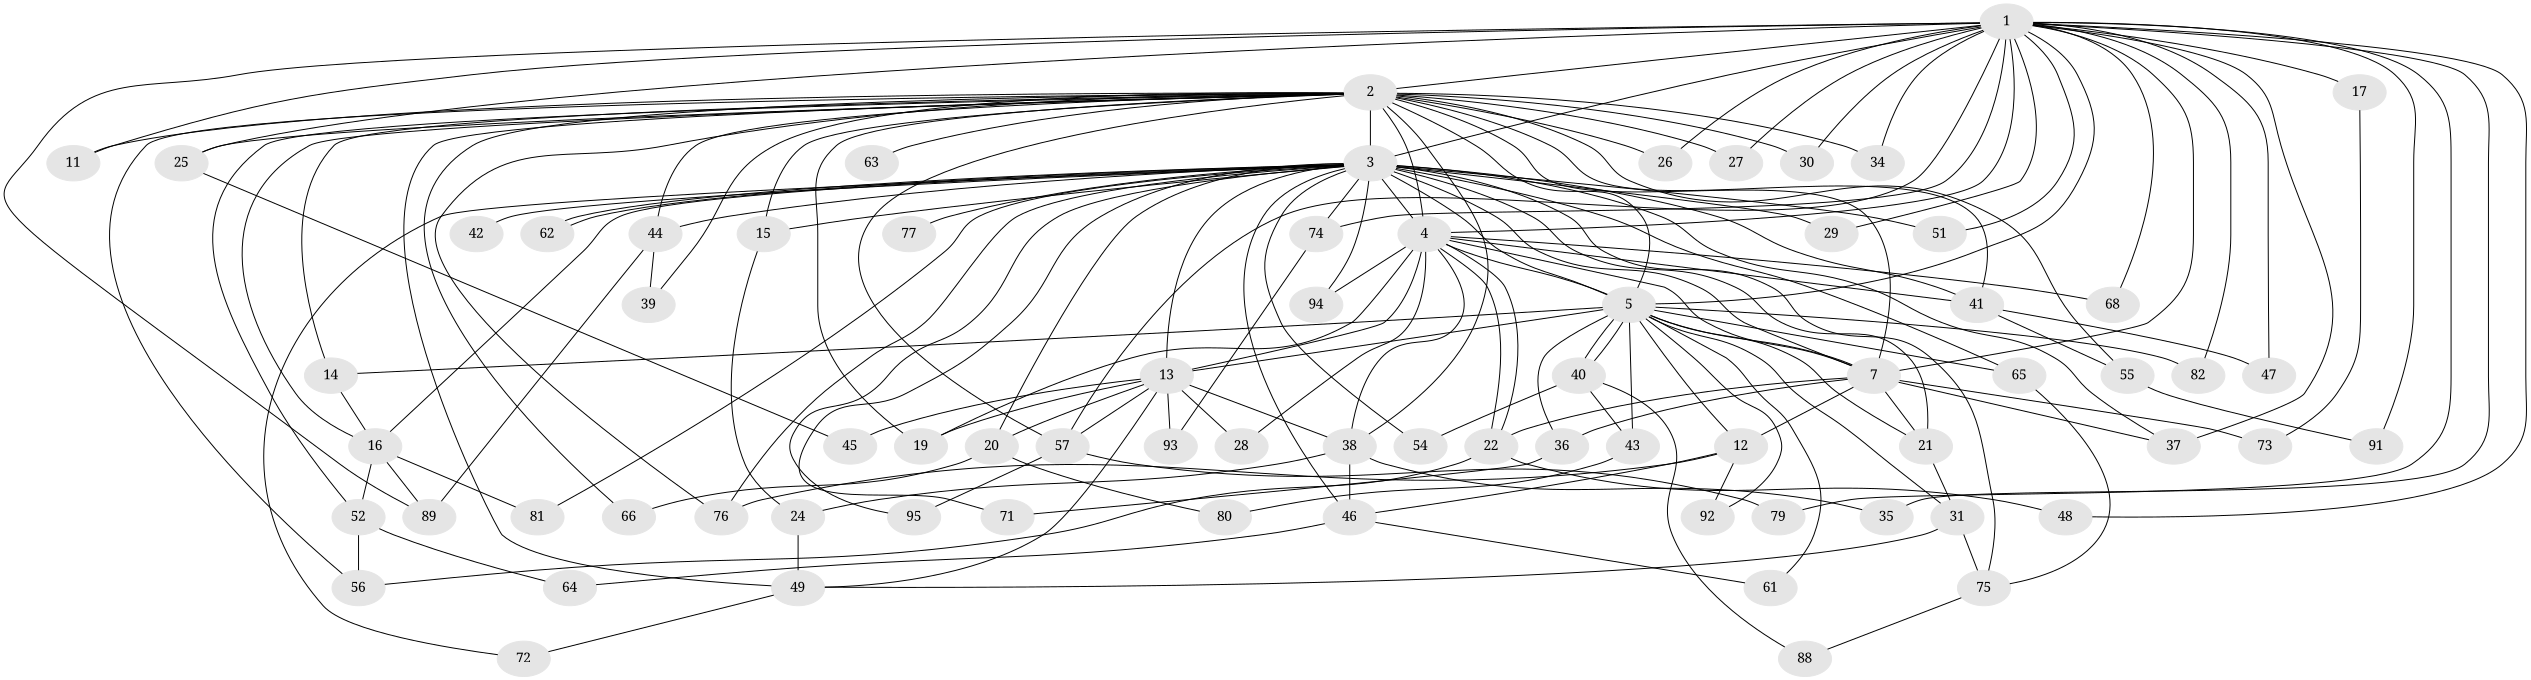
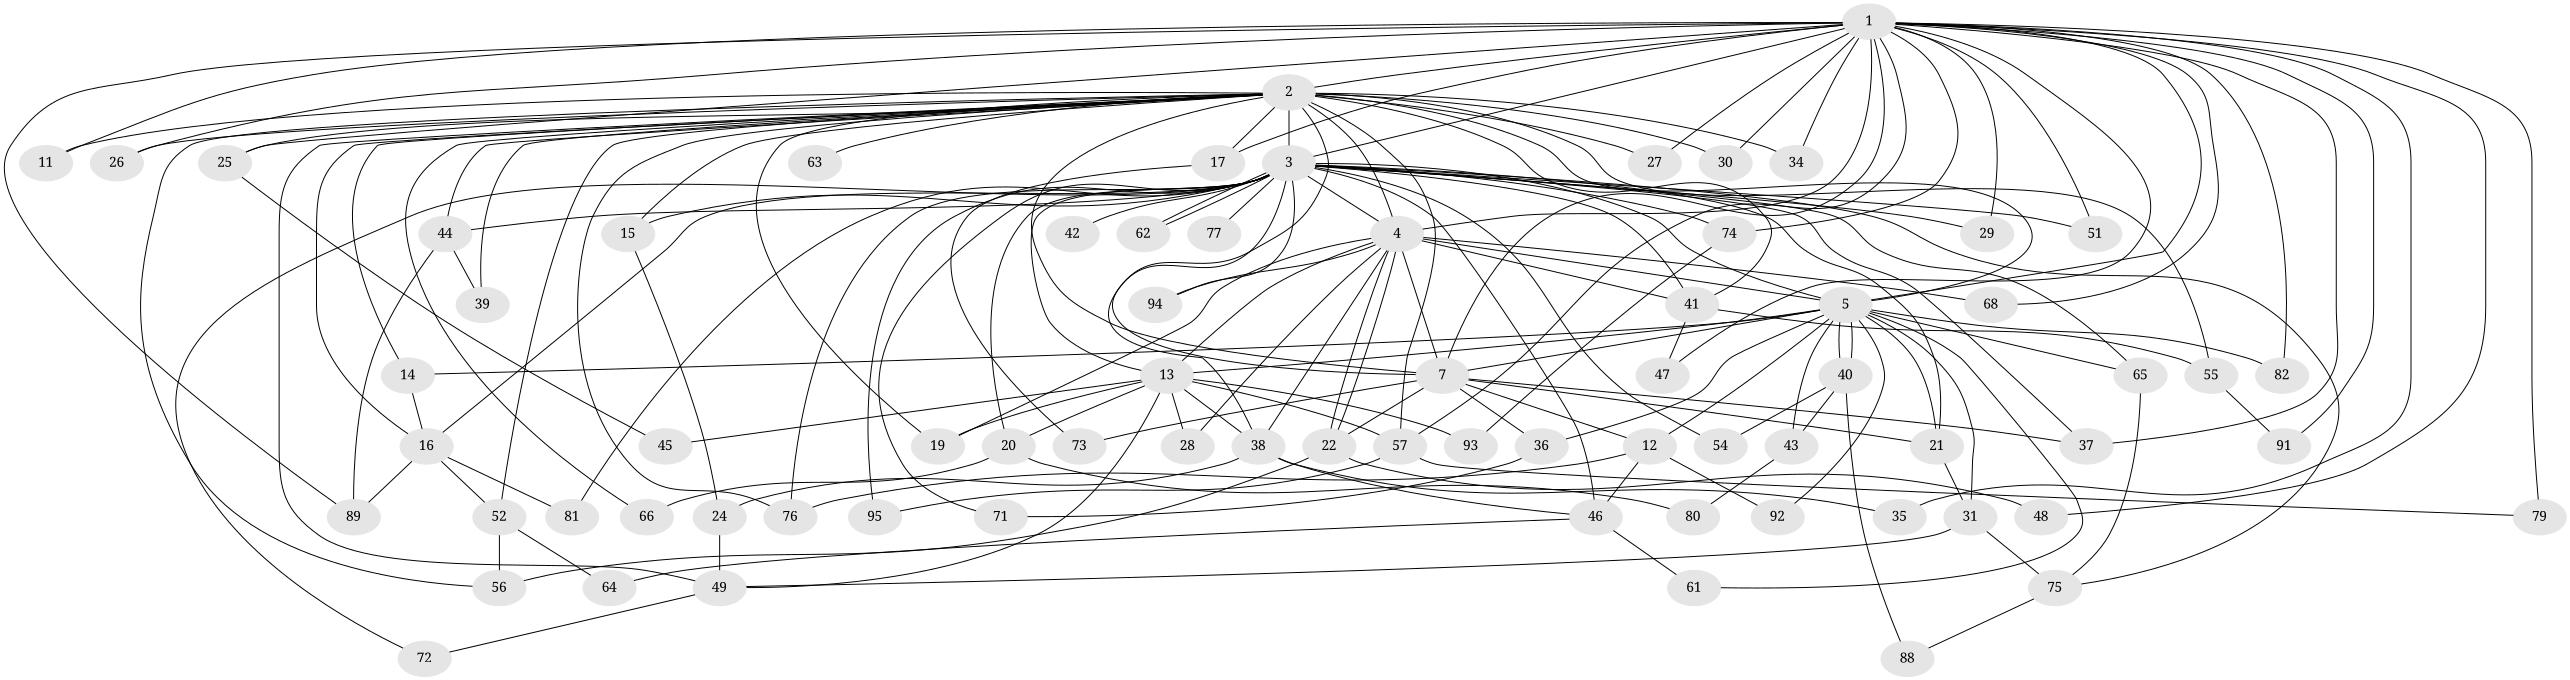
  graph {
    fontname="Noto Serif"
    node [color=gray90 fontname="Noto Serif" style=filled]
    edge [fontname="Noto Serif"]
    1 [super="+9"]
    2 [super="+10"]
    3 [super="+8"]
    4 [super="+58"]
    5 [super="+6"]
    7 [super="+32"]
    11 [super="+50"]
    17
    25
    26
    27
    29
    30
    34
    35 [super="+59"]
    37 [super="+70"]
    47
    48
    51
    57 [super="+85"]
    68
    74
    79
    82
    89 [super="+90"]
    91
    14
    15
    16 [super="+84"]
    n30 [label=38]
    19 [super="+69"]
    39
    41 [super="+96"]
    44
    49 [super="+78"]
    52 [super="+67"]
    55
    56
    63
    66
    76 [super="+83"]
    13 [super="+33"]
    20
    21 [super="+38"]
    42
    46 [super="+53"]
    54
    62
    65
    71
    72
    75 [super="+87"]
    77
    81
    94
    95
    22 [super="+60"]
    28
    12 [super="+23"]
    31 [super="+86"]
    36
    40
    43
    61
    92
    73
    45
    93
    24
    64
    80
    88
    1 -- 2 [weight=4]
    1 -- 3 [weight=4]
    1 -- 4 [weight=2]
    1 -- 5 [weight=4]
    1 -- 7 [weight=2]
    1 -- 11 [weight=2]
    1 -- 17
    1 -- 25
    1 -- 26
    1 -- 27
    1 -- 29
    1 -- 30
    1 -- 34
    1 -- 35 [weight=2]
    1 -- 37
    1 -- 47
    1 -- 48
    1 -- 51
    1 -- 57
    1 -- 68
    1 -- 74
    1 -- 79
    1 -- 82
    1 -- 89
    1 -- 91
    2 -- 3 [weight=4]
    2 -- 4 [weight=2]
    2 -- 5 [weight=4]
    2 -- 7 [weight=2]
    2 -- 11
+   2 -- 17
    2 -- 25
    2 -- 26
    2 -- 27
    2 -- 30
    2 -- 34
    2 -- 57
    2 -- 14
    2 -- 15
    2 -- 16
    2 -- n30
    2 -- 19
    2 -- 39 [weight=2]
    2 -- 41
    2 -- 44
    2 -- 49
    2 -- 52
    2 -- 55
    2 -- 56
    2 -- 63
    2 -- 66
    2 -- 76
    3 -- 4 [weight=2]
    3 -- 5 [weight=4]
    3 -- 7 [weight=3]
    3 -- 29
    3 -- 37
    3 -- 51
    3 -- 74
    3 -- 15
    3 -- 16
    3 -- 41
    3 -- 44
    3 -- 76
    3 -- 13
    3 -- 20
    3 -- 21
    3 -- 42 [weight=2]
    3 -- 46
    3 -- 54
    3 -- 62
    3 -- 62
    3 -- 65
    3 -- 71
    3 -- 72
    3 -- 75
    3 -- 77
    3 -- 81
    3 -- 94
    3 -- 95
    4 -- 5 [weight=2]
    4 -- 7
    4 -- 68
    4 -- n30
    4 -- 19
    4 -- 41
    4 -- 13
    4 -- 94
    4 -- 22
    4 -- 22
    4 -- 28
    5 -- 7 [weight=2]
    5 -- 82
    5 -- 14
    5 -- 13
    5 -- 21
    5 -- 65
    5 -- 12 [weight=2]
    5 -- 31
    5 -- 36
    5 -- 40
    5 -- 40
    5 -- 43
    5 -- 61
    5 -- 92
    7 -- 37
    7 -- 21
    7 -- 22
    7 -- 12
    7 -- 36
    7 -- 73
    17 -- 73
    25 -- 45
    57 -- 79
    57 -- 95
    74 -- 93
    14 -- 16
    15 -- 24
    16 -- 89
    16 -- 52
    16 -- 81
    n30 -- 35
    n30 -- 46
    n30 -- 24
    41 -- 47
    41 -- 55
    44 -- 89
    44 -- 39
    49 -- 72
    52 -- 56
    52 -- 64
    55 -- 91
    13 -- 57
    13 -- n30
    13 -- 19
    13 -- 49
    13 -- 20
    13 -- 28
    13 -- 45
    13 -- 93
    20 -- 66
    20 -- 80
    21 -- 31
    46 -- 61
    46 -- 64
    65 -- 75
    75 -- 88
    22 -- 48
    22 -- 56
    12 -- 76
    12 -- 46
    12 -- 92
    31 -- 49
    31 -- 75
    36 -- 71
    40 -- 54
    40 -- 43
    40 -- 88
    43 -- 80
    24 -- 49
  }
